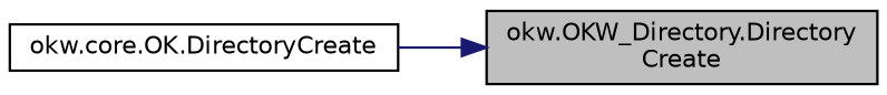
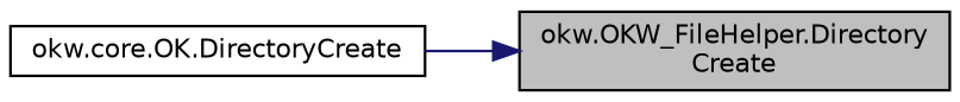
  digraph {
    rankdir=RL
    node [color=black fontname=Helvetica fontsize=10 shape=record style=filled]
-   n1 [fillcolor=grey75 fontcolor=black height=0.2 label="okw.OKW_Directory.Directory\lCreate" width=0.4]
+   n1 [fillcolor=grey75 fontcolor=black height=0.2 label="okw.OKW_FileHelper.Directory\lCreate" width=0.4]
    n2 [fillcolor=white height=0.2 label="okw.core.OK.DirectoryCreate" width=0.4]
    n1 -> n2 [color=midnightblue dir=back fontname=Helvetica fontsize=10 labelfontname=Helvetica labelfontsize=10 style=solid]
  }
